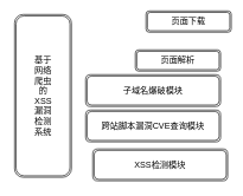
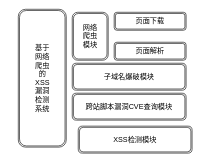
  <mxCell id="0" />
  <mxCell id="1" parent="0" />
- <mxCell id="2" value="基于&lt;br&gt;网络&lt;br&gt;爬虫&lt;br&gt;的&lt;br&gt;XSS&lt;br&gt;漏洞&lt;br&gt;检测&lt;br&gt;系统" style="shape=ext;double=1;rounded=1;html=1;verticalAlign=middle;horizontal=1;" parent="1" vertex="1"><mxGeometry x="20" y="20" width="80" height="230" as="geometry" /></mxCell>
- <mxCell id="4" value="页面下载&lt;br&gt;" style="shape=ext;double=1;rounded=1;whiteSpace=wrap;html=1;" parent="1" vertex="1"><mxGeometry x="205" y="15" width="120" height="30" as="geometry" /></mxCell>
+ <mxCell id="2" value="基于&lt;br&gt;网络&lt;br&gt;爬虫&lt;br&gt;的&lt;br&gt;XSS&lt;br&gt;漏洞&lt;br&gt;检测&lt;br&gt;系统" style="shape=ext;double=1;rounded=1;html=1;verticalAlign=middle;horizontal=1;" parent="1" vertex="1"><mxGeometry x="30" y="15" width="80" height="230" as="geometry" /></mxCell>
+ <mxCell id="3" value="网络&lt;br&gt;爬虫&lt;br&gt;模块&lt;br&gt;" style="shape=ext;double=1;rounded=1;whiteSpace=wrap;html=1;" parent="1" vertex="1"><mxGeometry x="120" y="20" width="60" height="80" as="geometry" /></mxCell>
+ <mxCell id="4" value="页面下载&lt;br&gt;" style="shape=ext;double=1;rounded=1;whiteSpace=wrap;html=1;" parent="1" vertex="1"><mxGeometry x="190" y="20" width="120" height="30" as="geometry" /></mxCell>
  <mxCell id="5" value="子域名爆破模块&lt;br&gt;" style="shape=ext;double=1;rounded=1;whiteSpace=wrap;html=1;" parent="1" vertex="1"><mxGeometry x="120" y="105" width="190" height="45" as="geometry" /></mxCell>
  <mxCell id="6" value="页面解析&lt;br&gt;" style="shape=ext;double=1;rounded=1;whiteSpace=wrap;html=1;" parent="1" vertex="1"><mxGeometry x="190" y="70" width="120" height="30" as="geometry" /></mxCell>
  <mxCell id="7" value="跨站脚本漏洞CVE查询模块&lt;br&gt;" style="shape=ext;double=1;rounded=1;whiteSpace=wrap;html=1;" parent="1" vertex="1"><mxGeometry x="120" y="155" width="190" height="45" as="geometry" /></mxCell>
  <mxCell id="8" value="XSS检测模块&lt;br&gt;" style="shape=ext;double=1;rounded=1;whiteSpace=wrap;html=1;" parent="1" vertex="1"><mxGeometry x="130" y="210" width="190" height="45" as="geometry" /></mxCell>
